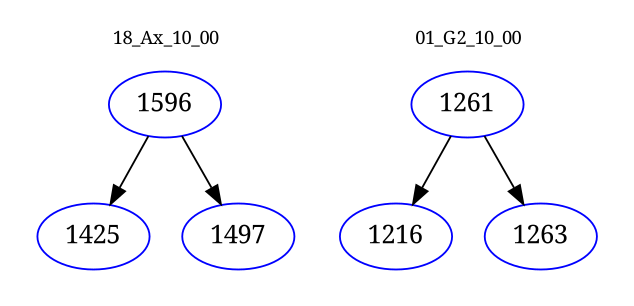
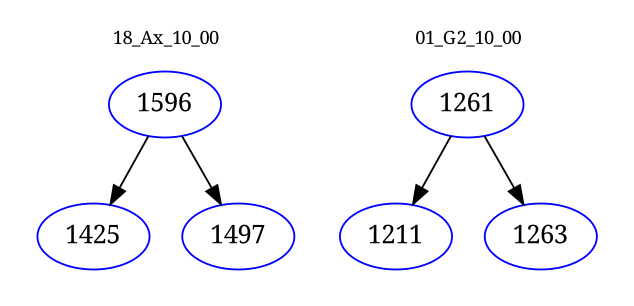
  digraph {
    fontname="Noto Serif"
    node [color=blue fontname="Noto Serif"]
    edge [color=black fontname="Noto Serif"]
    n1 [label=1596]
    n2 [label=1425]
    n3 [label=1497]
    n4 [label=1261]
-   n5 [label=1216]
+   n5 [label=1211]
    n6 [label=1263]
    subgraph cluster_1 {
      color=white
      fontsize=10
      label="18_Ax_10_00"
      n1
      n2
      n3
    }
    subgraph cluster_2 {
      color=white
      fontsize=10
      label="01_G2_10_00"
      n4
      n5
      n6
    }
    n1 -> n2
    n1 -> n3
    n4 -> n5
    n4 -> n6
  }
